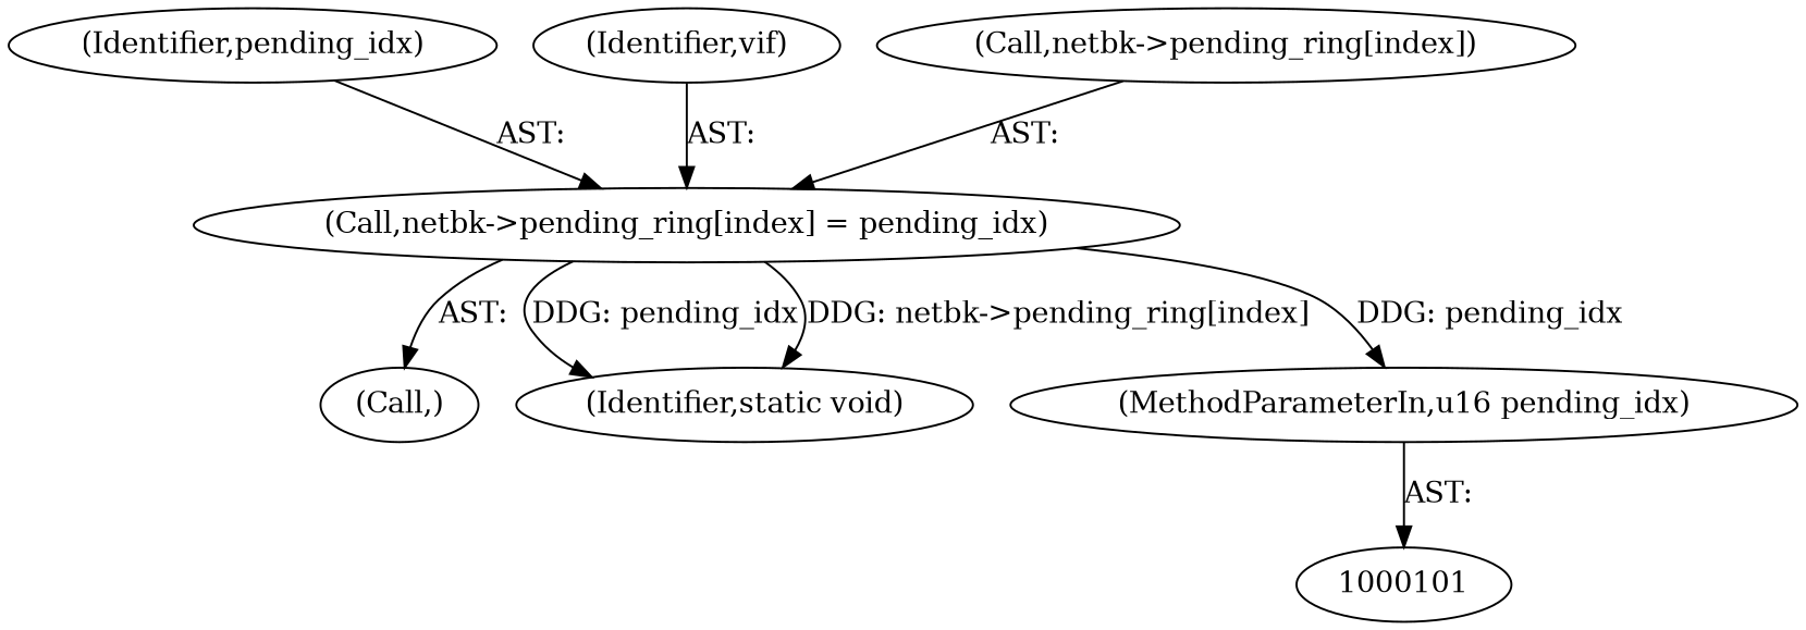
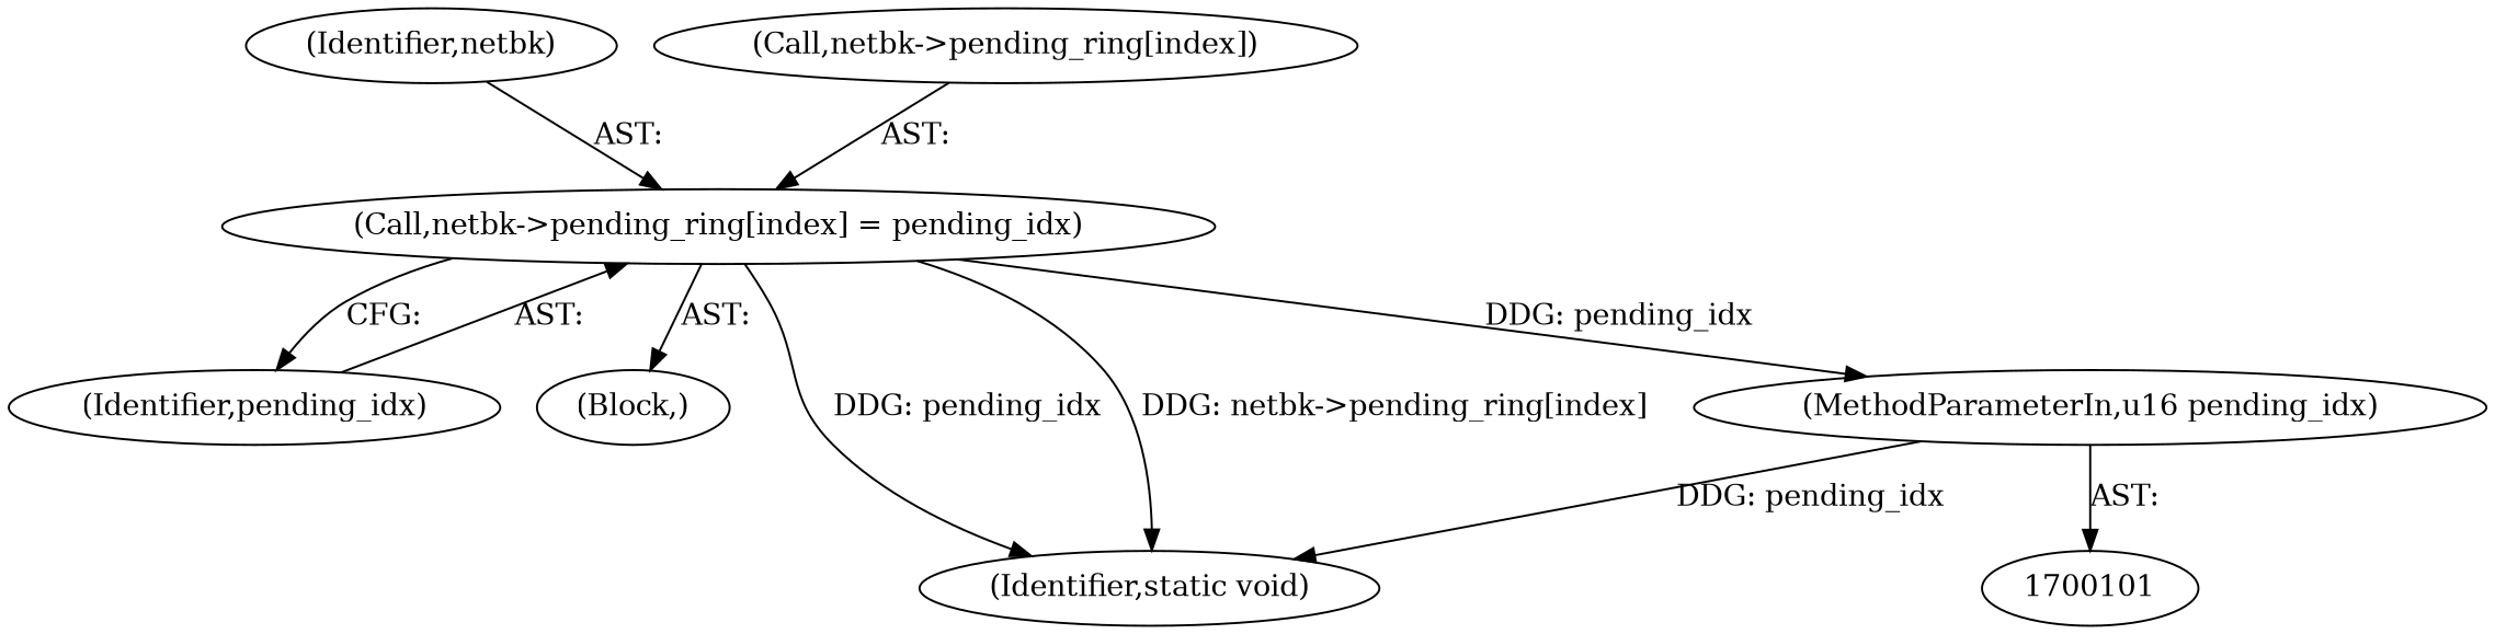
  digraph {
    n1 [label="(Call,netbk->pending_ring[index] = pending_idx)"]
    n2 [label="(Identifier,pending_idx)"]
-   n3 [label="(Call,)"]
+   n3 [label="(Block,)"]
    n4 [label="(Identifier,static void)"]
    n5 [label="(MethodParameterIn,u16 pending_idx)"]
-   1000101
-   n7 [label="(Identifier,vif)"]
+   1000101 [label=1700101]
+   n7 [label="(Identifier,netbk)"]
    n8 [label="(Call,netbk->pending_ring[index])"]
+   n1 -> n2 [label="CFG: "]
    n1 -> n3 [label="AST: "]
    n1 -> n4 [label="DDG: pending_idx"]
    n1 -> n4 [label="DDG: netbk->pending_ring[index]"]
    n1 -> n5 [label="DDG: pending_idx"]
    n2 -> n1 [label="AST: "]
+   n5 -> n4 [label="DDG: pending_idx"]
    n5 -> 1000101 [label="AST: "]
    n7 -> n1 [label="AST: "]
    n8 -> n1 [label="AST: "]
  }
